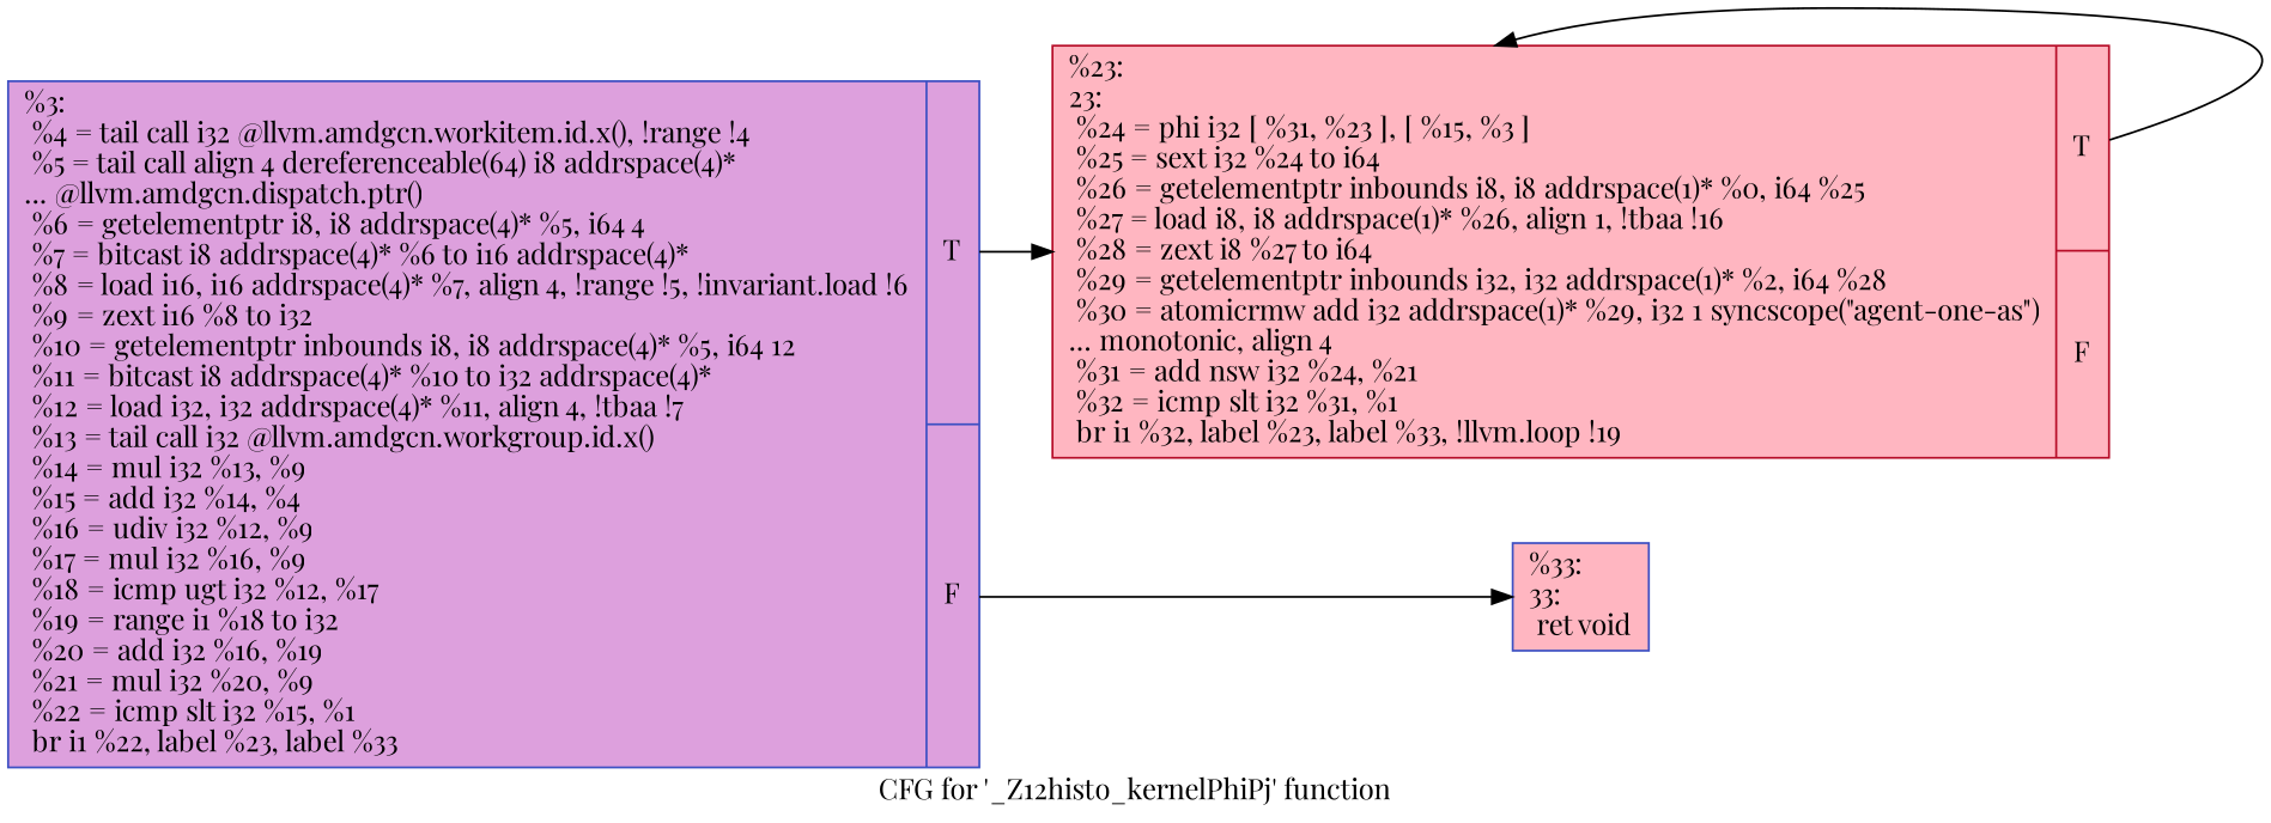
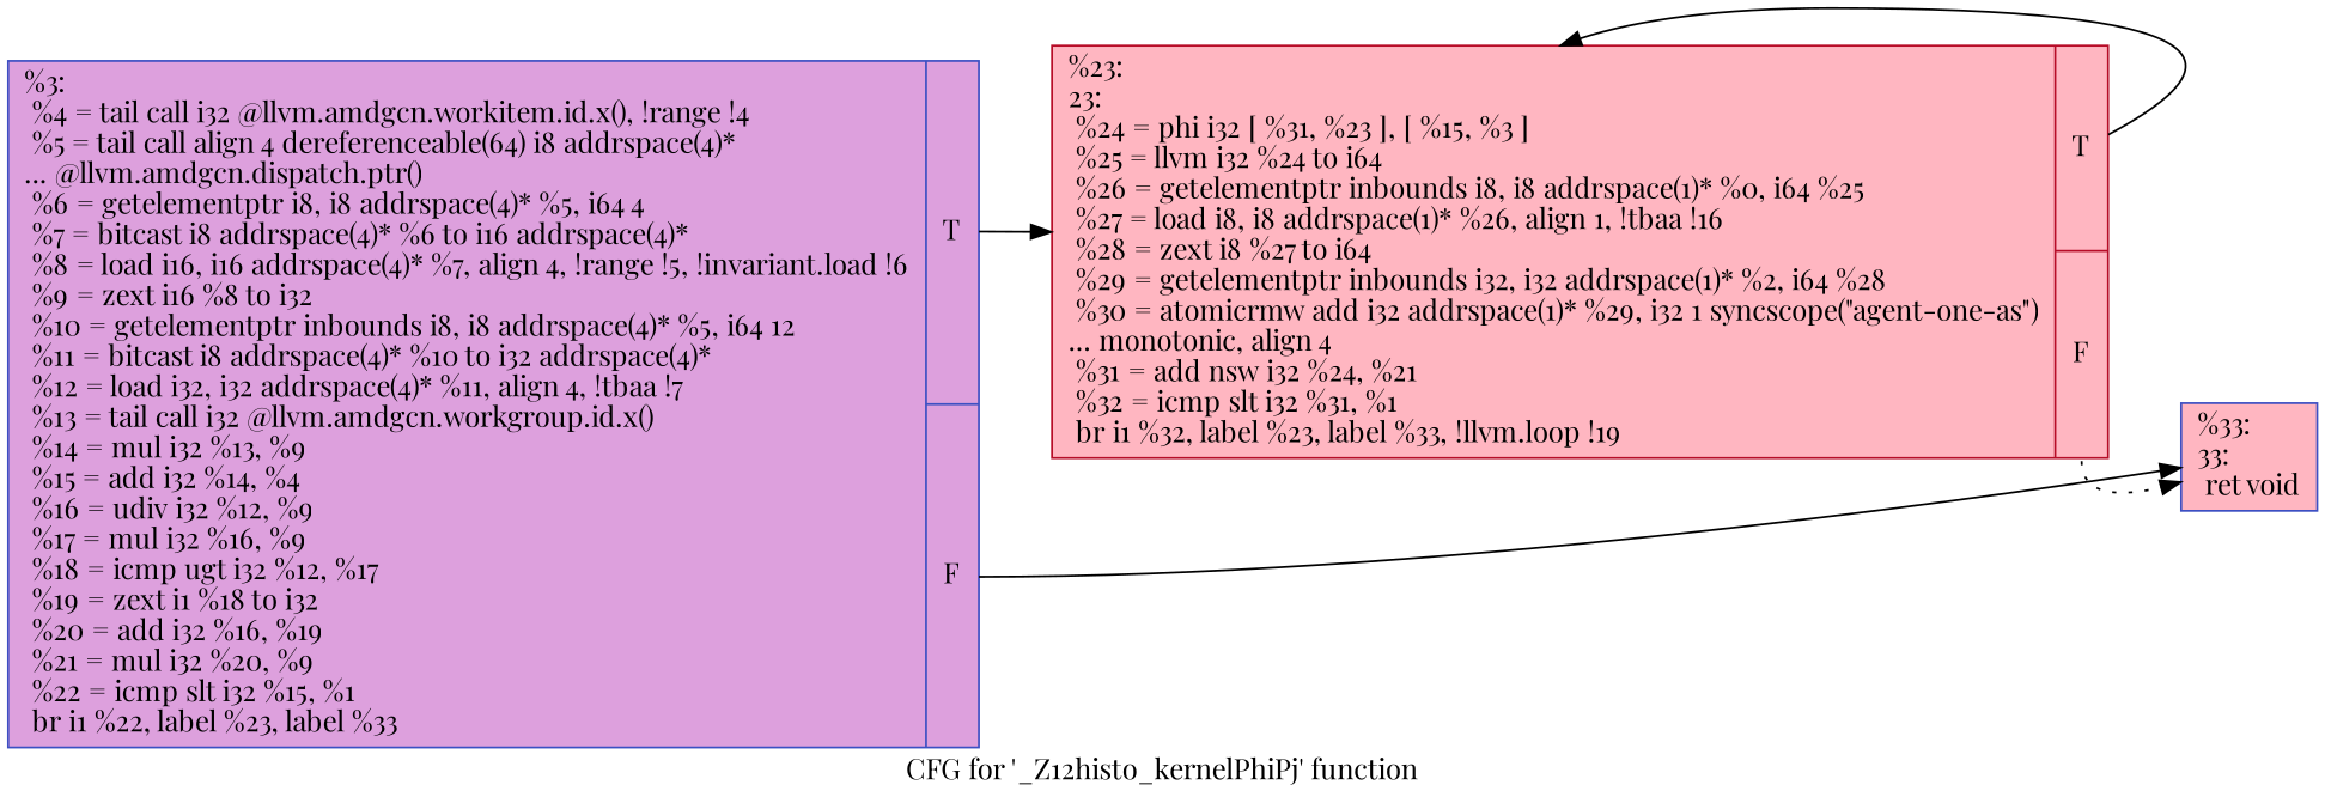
  digraph {
    fontname="Playfair Display"
    label="CFG for '_Z12histo_kernelPhiPj' function"
    rankdir=LR
    node [color="#3d50c3ff" fillcolor=lightpink fontname="Playfair Display" shape=record style=filled]
    edge [fontname="Playfair Display" style=solid tailport=s0]
-   n1 [fillcolor=plum label="{%3:\l  %4 = tail call i32 @llvm.amdgcn.workitem.id.x(), !range !4\l  %5 = tail call align 4 dereferenceable(64) i8 addrspace(4)*\l... @llvm.amdgcn.dispatch.ptr()\l  %6 = getelementptr i8, i8 addrspace(4)* %5, i64 4\l  %7 = bitcast i8 addrspace(4)* %6 to i16 addrspace(4)*\l  %8 = load i16, i16 addrspace(4)* %7, align 4, !range !5, !invariant.load !6\l  %9 = zext i16 %8 to i32\l  %10 = getelementptr inbounds i8, i8 addrspace(4)* %5, i64 12\l  %11 = bitcast i8 addrspace(4)* %10 to i32 addrspace(4)*\l  %12 = load i32, i32 addrspace(4)* %11, align 4, !tbaa !7\l  %13 = tail call i32 @llvm.amdgcn.workgroup.id.x()\l  %14 = mul i32 %13, %9\l  %15 = add i32 %14, %4\l  %16 = udiv i32 %12, %9\l  %17 = mul i32 %16, %9\l  %18 = icmp ugt i32 %12, %17\l  %19 = range i1 %18 to i32\l  %20 = add i32 %16, %19\l  %21 = mul i32 %20, %9\l  %22 = icmp slt i32 %15, %1\l  br i1 %22, label %23, label %33\l|{<s0>T|<s1>F}}"]
-   n2 [color="#b70d28ff" label="{%23:\l23:                                               \l  %24 = phi i32 [ %31, %23 ], [ %15, %3 ]\l  %25 = sext i32 %24 to i64\l  %26 = getelementptr inbounds i8, i8 addrspace(1)* %0, i64 %25\l  %27 = load i8, i8 addrspace(1)* %26, align 1, !tbaa !16\l  %28 = zext i8 %27 to i64\l  %29 = getelementptr inbounds i32, i32 addrspace(1)* %2, i64 %28\l  %30 = atomicrmw add i32 addrspace(1)* %29, i32 1 syncscope(\"agent-one-as\")\l... monotonic, align 4\l  %31 = add nsw i32 %24, %21\l  %32 = icmp slt i32 %31, %1\l  br i1 %32, label %23, label %33, !llvm.loop !19\l|{<s0>T|<s1>F}}"]
+   n1 [fillcolor=plum label="{%3:\l  %4 = tail call i32 @llvm.amdgcn.workitem.id.x(), !range !4\l  %5 = tail call align 4 dereferenceable(64) i8 addrspace(4)*\l... @llvm.amdgcn.dispatch.ptr()\l  %6 = getelementptr i8, i8 addrspace(4)* %5, i64 4\l  %7 = bitcast i8 addrspace(4)* %6 to i16 addrspace(4)*\l  %8 = load i16, i16 addrspace(4)* %7, align 4, !range !5, !invariant.load !6\l  %9 = zext i16 %8 to i32\l  %10 = getelementptr inbounds i8, i8 addrspace(4)* %5, i64 12\l  %11 = bitcast i8 addrspace(4)* %10 to i32 addrspace(4)*\l  %12 = load i32, i32 addrspace(4)* %11, align 4, !tbaa !7\l  %13 = tail call i32 @llvm.amdgcn.workgroup.id.x()\l  %14 = mul i32 %13, %9\l  %15 = add i32 %14, %4\l  %16 = udiv i32 %12, %9\l  %17 = mul i32 %16, %9\l  %18 = icmp ugt i32 %12, %17\l  %19 = zext i1 %18 to i32\l  %20 = add i32 %16, %19\l  %21 = mul i32 %20, %9\l  %22 = icmp slt i32 %15, %1\l  br i1 %22, label %23, label %33\l|{<s0>T|<s1>F}}"]
+   n2 [color="#b70d28ff" label="{%23:\l23:                                               \l  %24 = phi i32 [ %31, %23 ], [ %15, %3 ]\l  %25 = llvm i32 %24 to i64\l  %26 = getelementptr inbounds i8, i8 addrspace(1)* %0, i64 %25\l  %27 = load i8, i8 addrspace(1)* %26, align 1, !tbaa !16\l  %28 = zext i8 %27 to i64\l  %29 = getelementptr inbounds i32, i32 addrspace(1)* %2, i64 %28\l  %30 = atomicrmw add i32 addrspace(1)* %29, i32 1 syncscope(\"agent-one-as\")\l... monotonic, align 4\l  %31 = add nsw i32 %24, %21\l  %32 = icmp slt i32 %31, %1\l  br i1 %32, label %23, label %33, !llvm.loop !19\l|{<s0>T|<s1>F}}"]
    n3 [label="{%33:\l33:                                               \l  ret void\l}"]
    n1 -> n2
    n1 -> n3 [tailport=s1]
    n2 -> n2
+   n2 -> n3 [style=dotted tailport=s1]
  }
